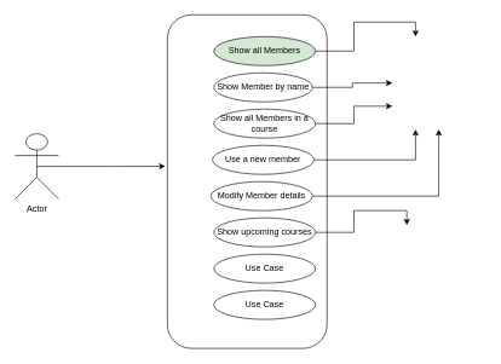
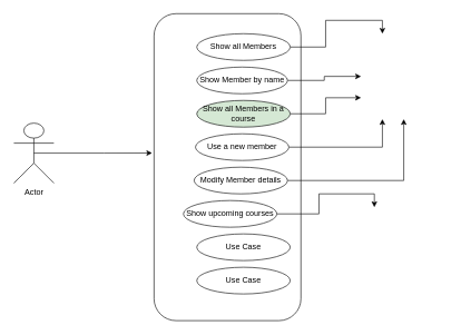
  <mxCell id="0" />
  <mxCell id="1" parent="0" />
  <mxCell id="2" value="" style="rounded=1;whiteSpace=wrap;html=1;" parent="1" vertex="1"><mxGeometry x="230" y="20" width="220" height="460" as="geometry" /></mxCell>
  <mxCell id="3" style="edgeStyle=orthogonalEdgeStyle;rounded=0;orthogonalLoop=1;jettySize=auto;html=1;exitX=0.5;exitY=0.5;exitDx=0;exitDy=0;exitPerimeter=0;entryX=-0.013;entryY=0.454;entryDx=0;entryDy=0;entryPerimeter=0;" parent="1" source="4" target="2" edge="1"><mxGeometry relative="1" as="geometry" /></mxCell>
  <mxCell id="4" value="Actor" style="shape=umlActor;verticalLabelPosition=bottom;labelBackgroundColor=#ffffff;verticalAlign=top;html=1;" parent="1" vertex="1"><mxGeometry x="20" y="184" width="60" height="90" as="geometry" /></mxCell>
  <mxCell id="5" style="edgeStyle=orthogonalEdgeStyle;rounded=0;orthogonalLoop=1;jettySize=auto;html=1;exitX=1;exitY=0.5;exitDx=0;exitDy=0;entryX=0.156;entryY=0;entryDx=0;entryDy=0;entryPerimeter=0;" parent="1" source="6" target="19" edge="1"><mxGeometry relative="1" as="geometry" /></mxCell>
- <mxCell id="6" value="Show upcoming courses&lt;br&gt;" style="ellipse;whiteSpace=wrap;html=1;" parent="1" vertex="1"><mxGeometry x="294" y="300" width="140" height="40" as="geometry" /></mxCell>
+ <mxCell id="6" value="Show upcoming courses&lt;br&gt;" style="ellipse;whiteSpace=wrap;html=1;" parent="1" vertex="1"><mxGeometry x="274" y="300" width="140" height="40" as="geometry" /></mxCell>
  <mxCell id="7" style="edgeStyle=orthogonalEdgeStyle;rounded=0;orthogonalLoop=1;jettySize=auto;html=1;exitX=1;exitY=0.5;exitDx=0;exitDy=0;entryX=0.25;entryY=1;entryDx=0;entryDy=0;" parent="1" source="8" target="20" edge="1"><mxGeometry relative="1" as="geometry" /></mxCell>
  <mxCell id="8" value="Use a new member&lt;br&gt;" style="ellipse;whiteSpace=wrap;html=1;" parent="1" vertex="1"><mxGeometry x="292" y="200" width="140" height="40" as="geometry" /></mxCell>
  <mxCell id="9" style="edgeStyle=orthogonalEdgeStyle;rounded=0;orthogonalLoop=1;jettySize=auto;html=1;exitX=1;exitY=0.5;exitDx=0;exitDy=0;" parent="1" source="10" target="20" edge="1"><mxGeometry relative="1" as="geometry" /></mxCell>
  <mxCell id="10" value="Modify Member details" style="ellipse;whiteSpace=wrap;html=1;" parent="1" vertex="1"><mxGeometry x="290" y="250" width="140" height="40" as="geometry" /></mxCell>
  <mxCell id="11" value="Use Case" style="ellipse;whiteSpace=wrap;html=1;" parent="1" vertex="1"><mxGeometry x="294" y="350" width="140" height="40" as="geometry" /></mxCell>
  <mxCell id="12" style="edgeStyle=orthogonalEdgeStyle;rounded=0;orthogonalLoop=1;jettySize=auto;html=1;exitX=1;exitY=0.5;exitDx=0;exitDy=0;entryX=0;entryY=0.75;entryDx=0;entryDy=0;" parent="1" source="13" target="20" edge="1"><mxGeometry relative="1" as="geometry" /></mxCell>
- <mxCell id="13" value="Show all Members in a course" style="ellipse;whiteSpace=wrap;html=1;" parent="1" vertex="1"><mxGeometry x="294" y="150" width="140" height="40" as="geometry" /></mxCell>
+ <mxCell id="13" value="Show all Members in a course" style="ellipse;whiteSpace=wrap;html=1;fillColor=#d5e8d4;" parent="1" vertex="1"><mxGeometry x="294" y="150" width="140" height="40" as="geometry" /></mxCell>
  <mxCell id="14" style="edgeStyle=orthogonalEdgeStyle;rounded=0;orthogonalLoop=1;jettySize=auto;html=1;exitX=1;exitY=0.5;exitDx=0;exitDy=0;entryX=0;entryY=0.5;entryDx=0;entryDy=0;" parent="1" source="15" target="20" edge="1"><mxGeometry relative="1" as="geometry" /></mxCell>
  <mxCell id="15" value="Show Member by name" style="ellipse;whiteSpace=wrap;html=1;" parent="1" vertex="1"><mxGeometry x="294" y="100" width="136" height="40" as="geometry" /></mxCell>
  <mxCell id="16" style="edgeStyle=orthogonalEdgeStyle;rounded=0;orthogonalLoop=1;jettySize=auto;html=1;exitX=1;exitY=0.5;exitDx=0;exitDy=0;entryX=0.25;entryY=0;entryDx=0;entryDy=0;" parent="1" source="17" target="20" edge="1"><mxGeometry relative="1" as="geometry" /></mxCell>
- <mxCell id="17" value="Show all Members" style="ellipse;whiteSpace=wrap;html=1;fillColor=#d5e8d4;" parent="1" vertex="1"><mxGeometry x="294" y="50" width="140" height="40" as="geometry" /></mxCell>
+ <mxCell id="17" value="Show all Members" style="ellipse;whiteSpace=wrap;html=1;" parent="1" vertex="1"><mxGeometry x="294" y="50" width="140" height="40" as="geometry" /></mxCell>
  <mxCell id="18" value="Use Case" style="ellipse;whiteSpace=wrap;html=1;" parent="1" vertex="1"><mxGeometry x="294" y="400" width="140" height="40" as="geometry" /></mxCell>
  <mxCell id="19" value="" style="shape=image;html=1;verticalAlign=top;verticalLabelPosition=bottom;labelBackgroundColor=#ffffff;imageAspect=0;aspect=fixed;image=https://cdn3.iconfinder.com/data/icons/fitness-24/512/16-128.png" parent="1" vertex="1"><mxGeometry x="540" y="310" width="128" height="128" as="geometry" /></mxCell>
  <mxCell id="20" value="" style="shape=image;html=1;verticalAlign=top;verticalLabelPosition=bottom;labelBackgroundColor=#ffffff;imageAspect=0;aspect=fixed;image=https://cdn0.iconfinder.com/data/icons/iconoteka-stroke/24/iconoteka_membership_card_b_s-128.png" parent="1" vertex="1"><mxGeometry x="540" y="50" width="128" height="128" as="geometry" /></mxCell>
